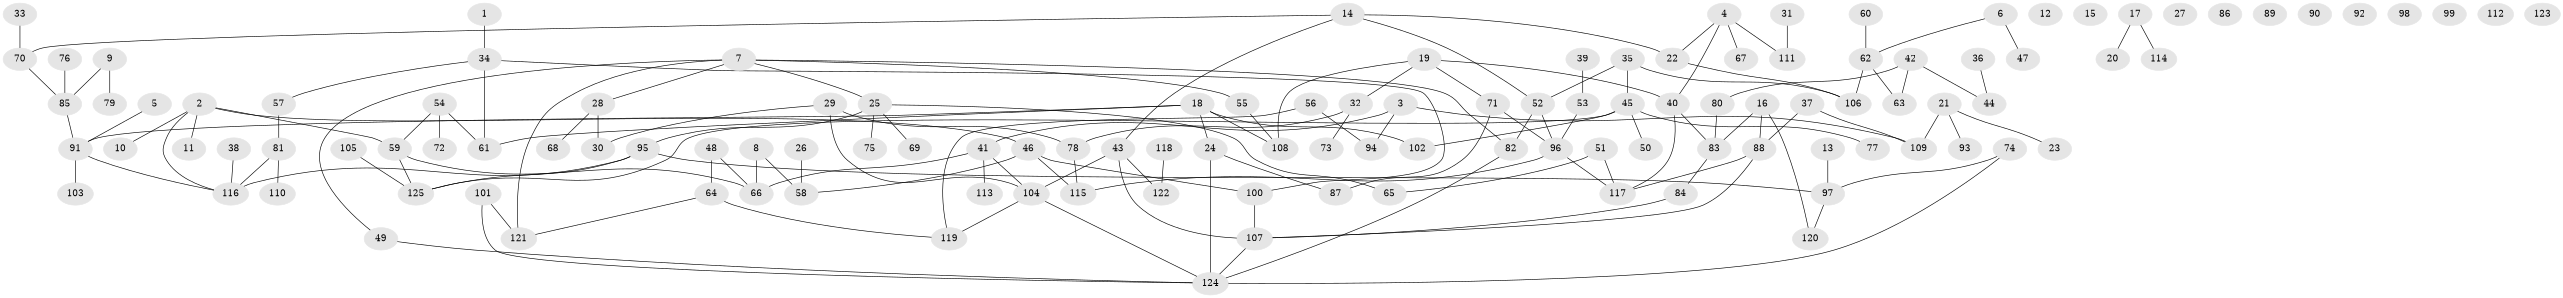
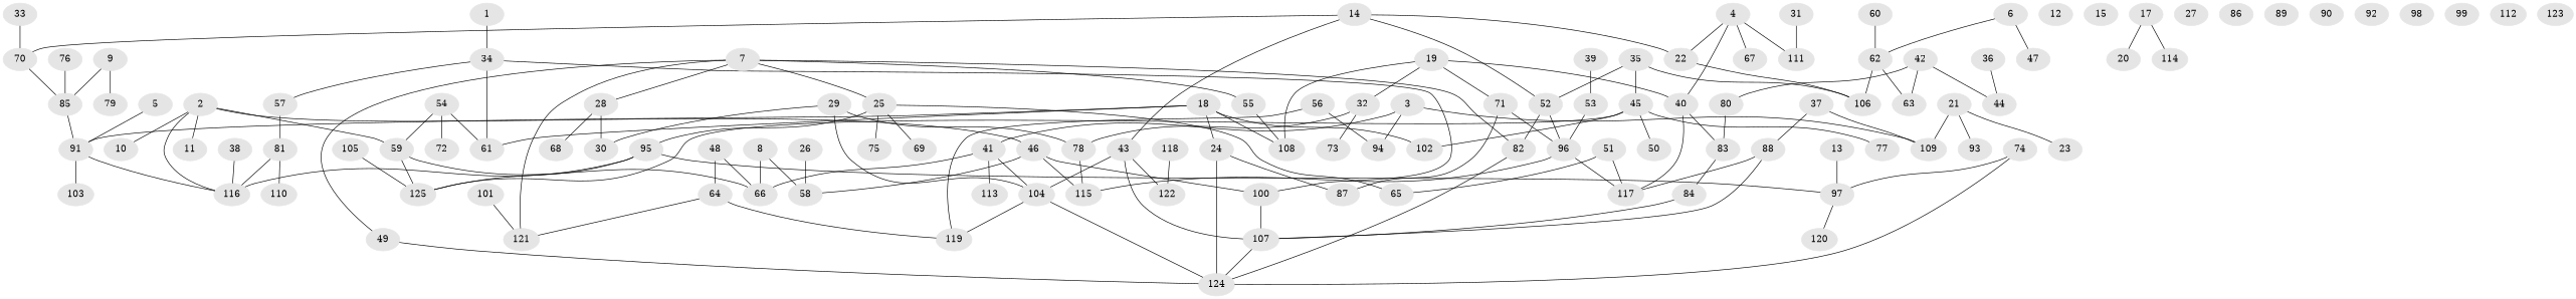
  graph {
    node [color=gray90 style=filled]
    1
    34
    61
    57
    100
    2
    10
    11
    46
    59
    116
    58
    115
    66
    125
    3
    41
    94
    109
    104
    113
    4
    22
    40
    67
    111
    106
    83
    117
    5
    91
    103
    6
    47
    62
    63
    7
    25
    28
    49
    55
    82
    121
    75
    65
    69
    95
    30
    68
    124
    108
    8
    9
    79
    85
    12
    13
    97
    120
    14
    43
    52
    70
    107
    122
    96
    15
-   16
    88
    84
    17
    20
    114
    18
    24
    102
    87
    19
    32
    71
    78
    73
    21
    23
    93
    26
    27
    29
    119
    31
    33
    81
    35
    45
    50
    77
    36
    44
    37
    38
    39
    53
    42
    80
    48
    64
    51
    54
    72
    56
    110
    60
    74
    76
    86
    89
    90
    92
    98
    99
    101
    105
    112
    118
    123
    1 -- 34
    34 -- 61
    34 -- 57
    34 -- 100
    57 -- 81
    100 -- 107
    2 -- 10
    2 -- 11
    2 -- 46
    2 -- 59
    2 -- 116
    46 -- 100
    46 -- 58
    46 -- 115
    59 -- 66
    59 -- 125
    3 -- 41
    3 -- 94
    3 -- 109
    41 -- 66
    41 -- 104
    41 -- 113
    104 -- 124
    104 -- 119
    4 -- 22
    4 -- 40
    4 -- 67
    4 -- 111
    22 -- 106
    40 -- 83
    40 -- 117
    83 -- 84
    5 -- 91
    91 -- 116
    91 -- 103
    6 -- 47
    6 -- 62
    62 -- 106
    62 -- 63
    7 -- 25
    7 -- 28
    7 -- 49
    7 -- 55
    7 -- 82
    7 -- 121
    25 -- 75
    25 -- 65
    25 -- 69
    25 -- 95
    28 -- 30
    28 -- 68
    49 -- 124
    55 -- 108
    82 -- 124
    95 -- 116
    95 -- 125
    95 -- 97
    8 -- 58
    8 -- 66
    9 -- 79
    9 -- 85
    85 -- 91
    13 -- 97
    97 -- 120
    14 -- 22
    14 -- 43
    14 -- 52
    14 -- 70
    43 -- 104
    43 -- 107
    43 -- 122
    52 -- 82
    52 -- 96
    70 -- 85
    107 -- 124
    96 -- 115
    96 -- 117
-   16 -- 83
-   16 -- 120
-   16 -- 88
    88 -- 117
    88 -- 107
    84 -- 107
    17 -- 20
    17 -- 114
    18 -- 61
    18 -- 91
    18 -- 108
    18 -- 24
    18 -- 102
    24 -- 124
    24 -- 87
    19 -- 40
    19 -- 108
    19 -- 32
    19 -- 71
    32 -- 78
    32 -- 73
    71 -- 96
    71 -- 87
    78 -- 115
    21 -- 109
    21 -- 23
    21 -- 93
    26 -- 58
    29 -- 104
    29 -- 30
    29 -- 78
    31 -- 111
    33 -- 70
    81 -- 116
    81 -- 110
    35 -- 106
    35 -- 52
    35 -- 45
    45 -- 125
    45 -- 102
    45 -- 50
    45 -- 77
    36 -- 44
    37 -- 109
    37 -- 88
    38 -- 116
    39 -- 53
    53 -- 96
    42 -- 63
    42 -- 44
    42 -- 80
    80 -- 83
    48 -- 66
    48 -- 64
    64 -- 121
    64 -- 119
    51 -- 117
    51 -- 65
    54 -- 61
    54 -- 59
    54 -- 72
    56 -- 94
    56 -- 119
    60 -- 62
    74 -- 124
    74 -- 97
    76 -- 85
    101 -- 121
-   101 -- 124
    105 -- 125
    118 -- 122
  }
